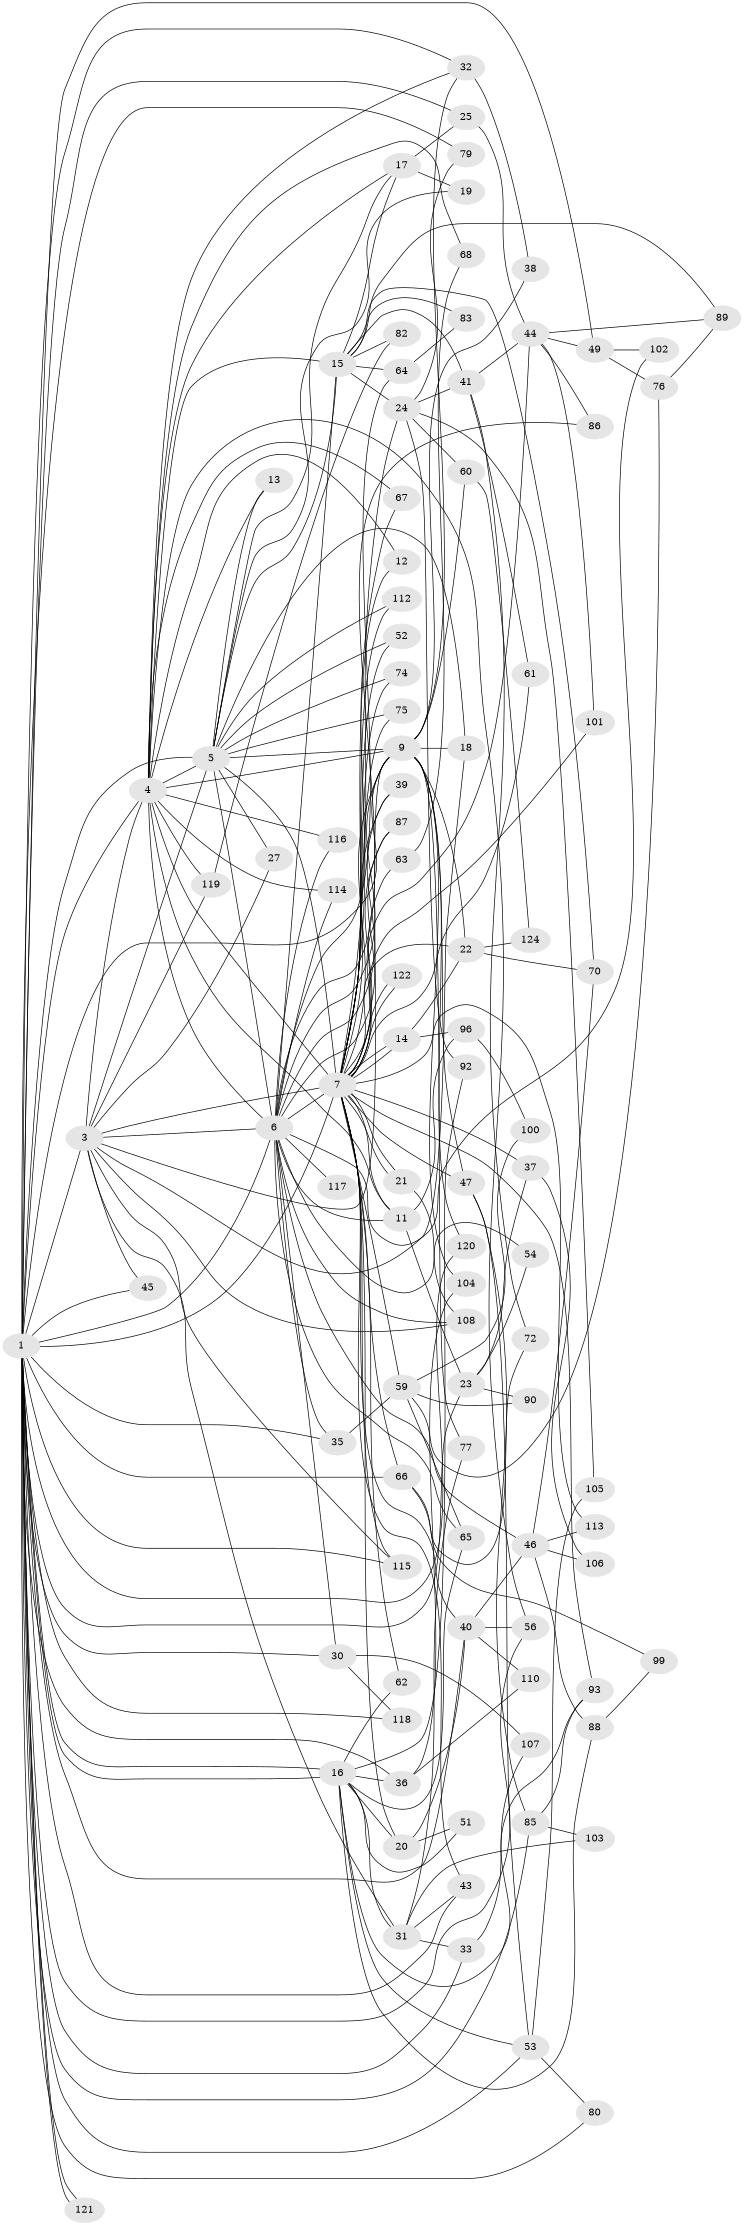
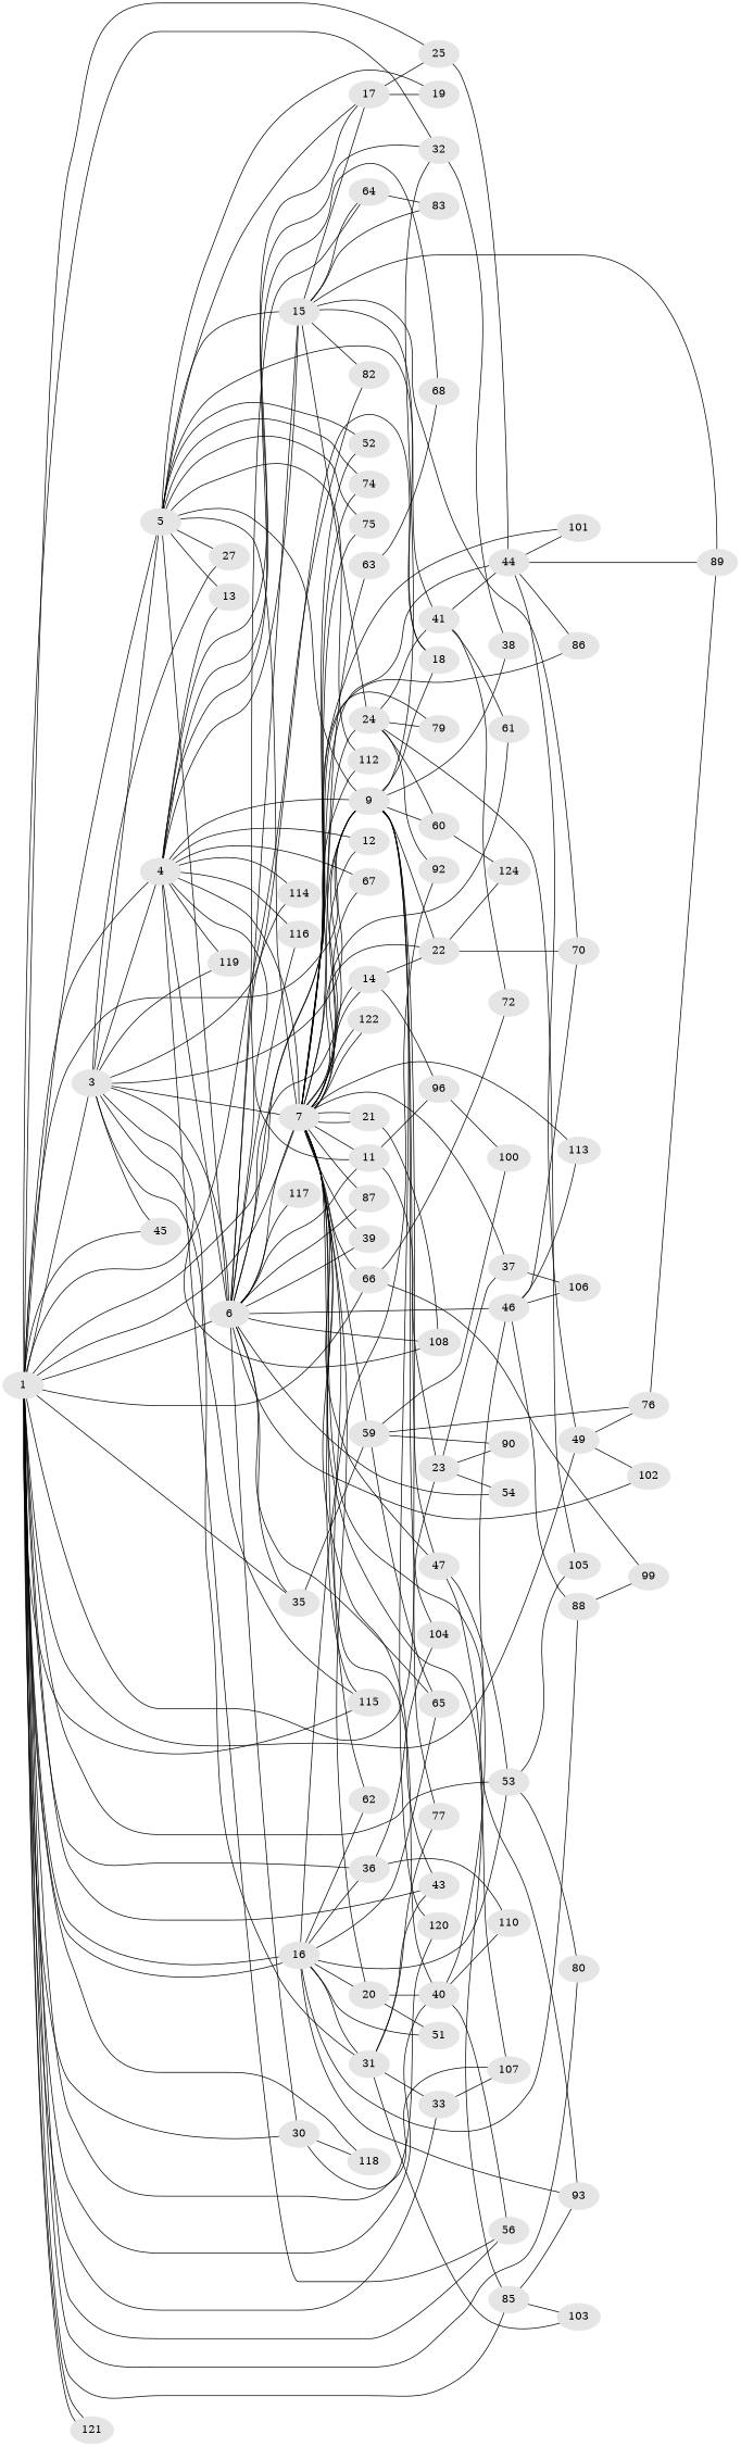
  graph {
    rankdir=LR
    node [color=gray90 style=filled]
    1 [super="+2"]
    3 [super="+126"]
    4 [super="+94"]
    5 [super="+10"]
    6 [super="+34"]
    7 [super="+8"]
    9 [super="+48"]
    16 [super="+26"]
    23 [super="+29"]
    25
    30
    32 [super="+81"]
    33 [super="+123"]
    35
    36
    40 [super="+97"]
    43
    45
    49
    53 [super="+73"]
    56
    66 [super="+98"]
    79
    80
    82
    85 [super="+95"]
    115 [super="+125"]
    118
    120
    121
    18 [super="+109"]
    27
    31 [super="+57"]
    108
    119
    11 [super="+84"]
    12
    13
    15 [super="+50"]
    17 [super="+111"]
    67
    68
    114
    116
    19
    52
    74
    75
    112
    39
    46 [super="+78"]
    54
    64
    65
    86
    87
    102
    117
    14
    20 [super="+42"]
    21 [super="+28"]
    22 [super="+69"]
    24 [super="+58"]
    37
    44 [super="+55"]
    47
    59 [super="+71"]
    61
    62
    63
    93
    101
    107
    113
    122
    38
    60
    77
    104
    51
    88
    92
    90
    110
    76 [super="+91"]
    105
    72
    99
    103
    96
    41
    70
    83
    89
    106
    124
    100
    1 -- 3 [weight=2]
    1 -- 4 [weight=2]
    1 -- 5 [weight=4]
    1 -- 6 [weight=2]
    1 -- 7 [weight=4]
    1 -- 9 [weight=3]
    1 -- 16 [weight=2]
    1 -- 16
    1 -- 23 [weight=2]
    1 -- 25
    1 -- 30
    1 -- 32
    1 -- 33
    1 -- 35
    1 -- 36
    1 -- 40
    1 -- 43
    1 -- 45
    1 -- 49
    1 -- 53
    1 -- 56
    1 -- 66
    1 -- 79
    1 -- 80
-   119 -- 82
+   1 -- 82
    1 -- 85
    1 -- 115
    1 -- 118
    1 -- 120
    1 -- 121
    1 -- 121
    3 -- 4
    3 -- 5 [weight=2]
    3 -- 6
    3 -- 7 [weight=2]
    3 -- 9
    3 -- 45
    3 -- 115
    3 -- 18
    3 -- 27
    3 -- 31
    3 -- 108
    3 -- 119
-   4 -- 5 [weight=3]
    4 -- 6
    4 -- 7 [weight=2]
    4 -- 9
    4 -- 32
    4 -- 56
    4 -- 119
    4 -- 11
    4 -- 12
    4 -- 13
    4 -- 15
    4 -- 17
    4 -- 67
    4 -- 68
    4 -- 114
    4 -- 116
    5 -- 6 [weight=2]
    5 -- 7 [weight=4]
    5 -- 9 [weight=2]
    5 -- 18
    5 -- 27
    5 -- 13
    5 -- 15
    5 -- 17
    5 -- 19
    5 -- 52
    5 -- 74
    5 -- 75
    5 -- 112
    6 -- 7 [weight=3]
    6 -- 9
    6 -- 30
    6 -- 35
    6 -- 108
    6 -- 11
    6 -- 15
    6 -- 114
    6 -- 116
    6 -- 39
    6 -- 46
    6 -- 54
    6 -- 64
    6 -- 65
    6 -- 86
    6 -- 87
    6 -- 102
    6 -- 117 [weight=2]
    7 -- 9 [weight=2]
    7 -- 40
    7 -- 43
    7 -- 66 [weight=2]
    7 -- 115
    7 -- 11
    7 -- 12
    7 -- 67
    7 -- 52
    7 -- 74
    7 -- 75
    7 -- 112
    7 -- 39
    7 -- 87
    7 -- 14
    7 -- 14
    7 -- 20
    7 -- 21 [weight=2]
    7 -- 21
    7 -- 22
    7 -- 24
    7 -- 37
    7 -- 44
    7 -- 47
    7 -- 59
    7 -- 61
    7 -- 62
    7 -- 63 [weight=2]
    7 -- 93
    7 -- 101
+   7 -- 107
    7 -- 113
    7 -- 122
    7 -- 122
    9 -- 32
    9 -- 120
    9 -- 18
    9 -- 22
    9 -- 47
    9 -- 38
    9 -- 60
    9 -- 77
    9 -- 104
    16 -- 36
    16 -- 53
    16 -- 31
    16 -- 65
    16 -- 20
    16 -- 62
    16 -- 93
    16 -- 51
    16 -- 88
    16 -- 92
    23 -- 54
    23 -- 37
    23 -- 90
    25 -- 44
    30 -- 118
    30 -- 107
    32 -- 38
    33 -- 107
    35 -- 59
    36 -- 104
    36 -- 110
    40 -- 56
    40 -- 46
    40 -- 110
    49 -- 102
    49 -- 76
    53 -- 80
    53 -- 105
    66 -- 72
    66 -- 99
    85 -- 93
    85 -- 103
    31 -- 33
    31 -- 43
    31 -- 77
    31 -- 103
    11 -- 23
    11 -- 96
    15 -- 82
    15 -- 17
    15 -- 64
    15 -- 24
    15 -- 41
    15 -- 70
    15 -- 83
    15 -- 89
    17 -- 25
    17 -- 19
    46 -- 113
    46 -- 88
    46 -- 70
    46 -- 106
    64 -- 83
    14 -- 22
    14 -- 96
    20 -- 40
    20 -- 51
    21 -- 108
    22 -- 70
    22 -- 124
    24 -- 79
    24 -- 60
    24 -- 92
    24 -- 105
    24 -- 41 [weight=2]
    37 -- 106
    44 -- 49
    44 -- 86
    44 -- 101
    44 -- 89
    47 -- 53
    47 -- 85
    59 -- 65
    59 -- 90
    59 -- 76
    59 -- 100
    63 -- 68
    60 -- 124
    88 -- 99
    76 -- 89
    96 -- 100
    41 -- 44
    41 -- 61
    41 -- 72
  }
